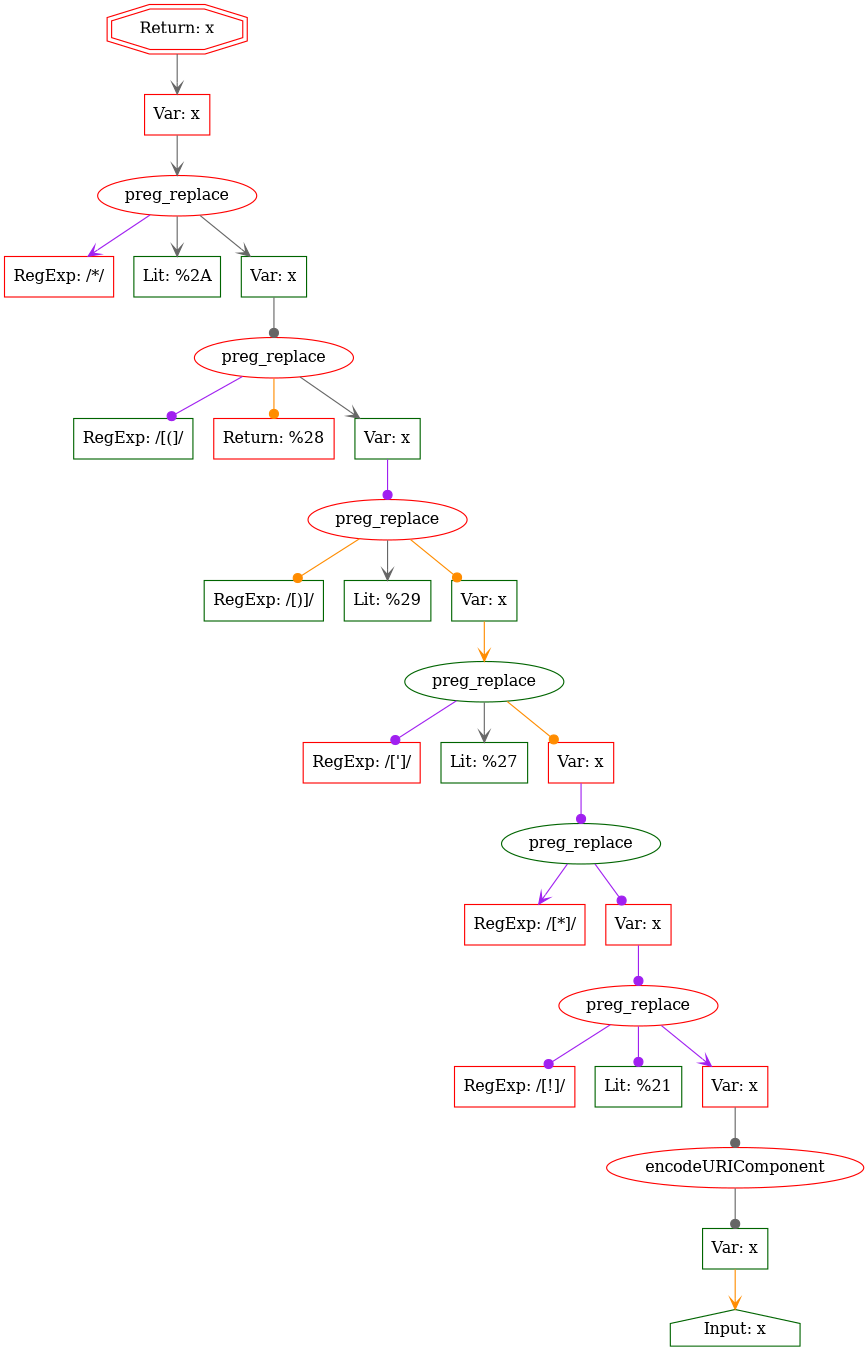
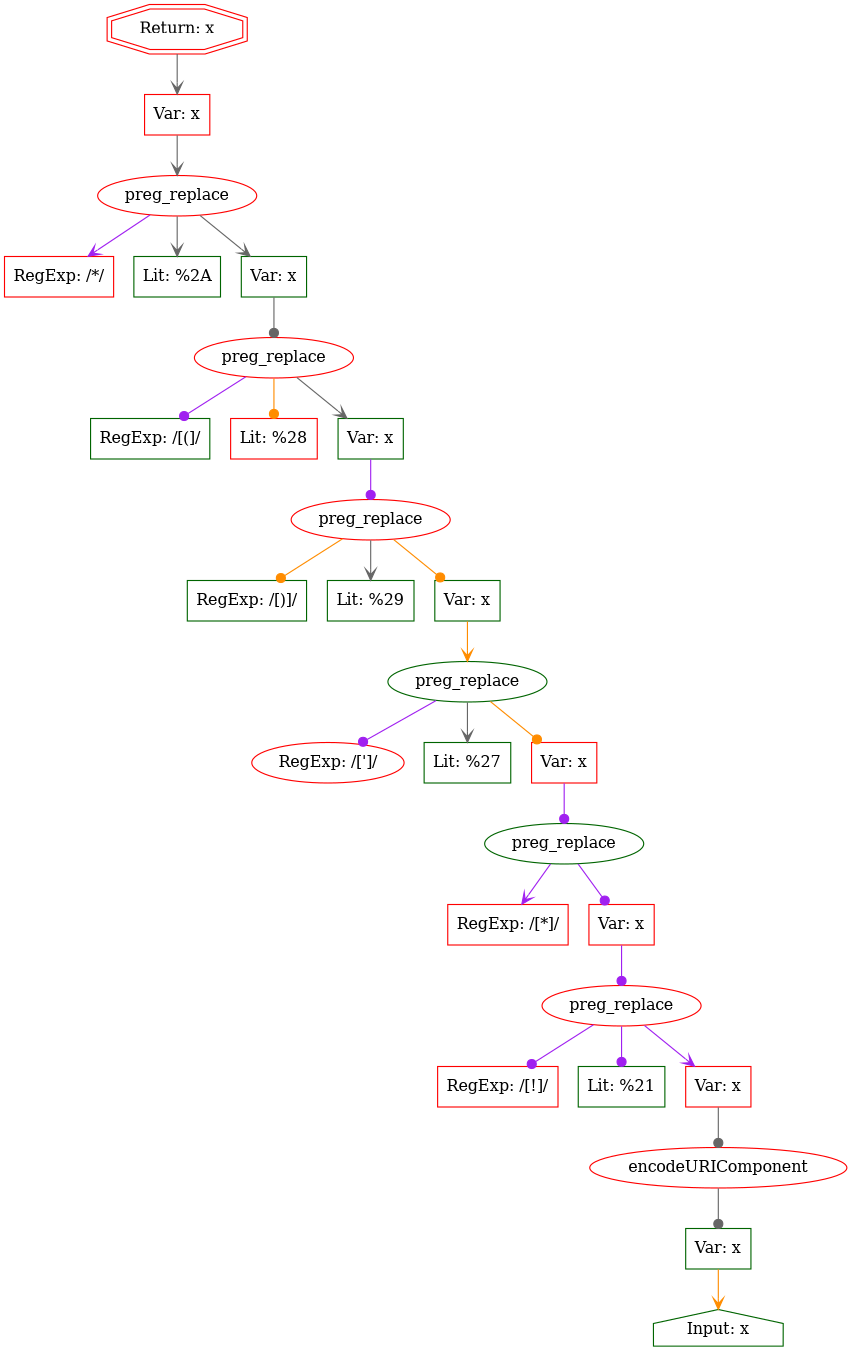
  digraph {
    node [color=red shape=box]
    edge [arrowhead=dot color=purple]
    n1 [color=darkgreen label="Input: x" shape=house]
    n2 [label=encodeURIComponent shape=ellipse]
    n3 [color=darkgreen label="Var: x"]
    n4 [label=preg_replace shape=ellipse]
    n5 [label="RegExp: /[!]/"]
    n6 [color=darkgreen label="Lit: %21"]
    n7 [label="Var: x"]
    n8 [color=darkgreen label=preg_replace shape=ellipse]
    n9 [label="RegExp: /[*]/"]
    n10 [label="Var: x"]
    n11 [color=darkgreen label=preg_replace shape=ellipse]
-   n12 [label="RegExp: /[']/"]
+   n12 [label="RegExp: /[']/" shape=ellipse]
    n13 [color=darkgreen label="Lit: %27"]
    n14 [label="Var: x"]
    n15 [label=preg_replace shape=ellipse]
    n16 [color=darkgreen label="RegExp: /[)]/"]
    n17 [color=darkgreen label="Lit: %29"]
    n18 [color=darkgreen label="Var: x"]
    n19 [label=preg_replace shape=ellipse]
    n20 [color=darkgreen label="RegExp: /[(]/"]
-   n21 [label="Return: %28"]
+   n21 [label="Lit: %28"]
    n22 [color=darkgreen label="Var: x"]
    n23 [label=preg_replace shape=ellipse]
    n24 [label="RegExp: /\*/"]
    n25 [color=darkgreen label="Lit: %2A"]
    n26 [color=darkgreen label="Var: x"]
    n27 [label="Var: x"]
    n28 [label="Return: x" shape=doubleoctagon]
    n2 -> n3 [color=gray40]
    n3 -> n1 [arrowhead=vee color=darkorange]
    n4 -> n5
    n4 -> n6
    n4 -> n7 [arrowhead=vee]
    n7 -> n2 [color=gray40]
    n8 -> n9 [arrowhead=vee]
    n8 -> n10
    n10 -> n4
    n11 -> n12
    n11 -> n13 [arrowhead=vee color=gray40]
    n11 -> n14 [color=darkorange]
    n14 -> n8
    n15 -> n16 [color=darkorange]
    n15 -> n17 [arrowhead=vee color=gray40]
    n15 -> n18 [color=darkorange]
    n18 -> n11 [arrowhead=vee color=darkorange]
    n19 -> n20
    n19 -> n21 [color=darkorange]
    n19 -> n22 [arrowhead=vee color=gray40]
    n22 -> n15
    n23 -> n24 [arrowhead=vee]
    n23 -> n25 [arrowhead=vee color=gray40]
    n23 -> n26 [arrowhead=vee color=gray40]
    n26 -> n19 [color=gray40]
    n27 -> n23 [arrowhead=vee color=gray40]
    n28 -> n27 [arrowhead=vee color=gray40]
  }
